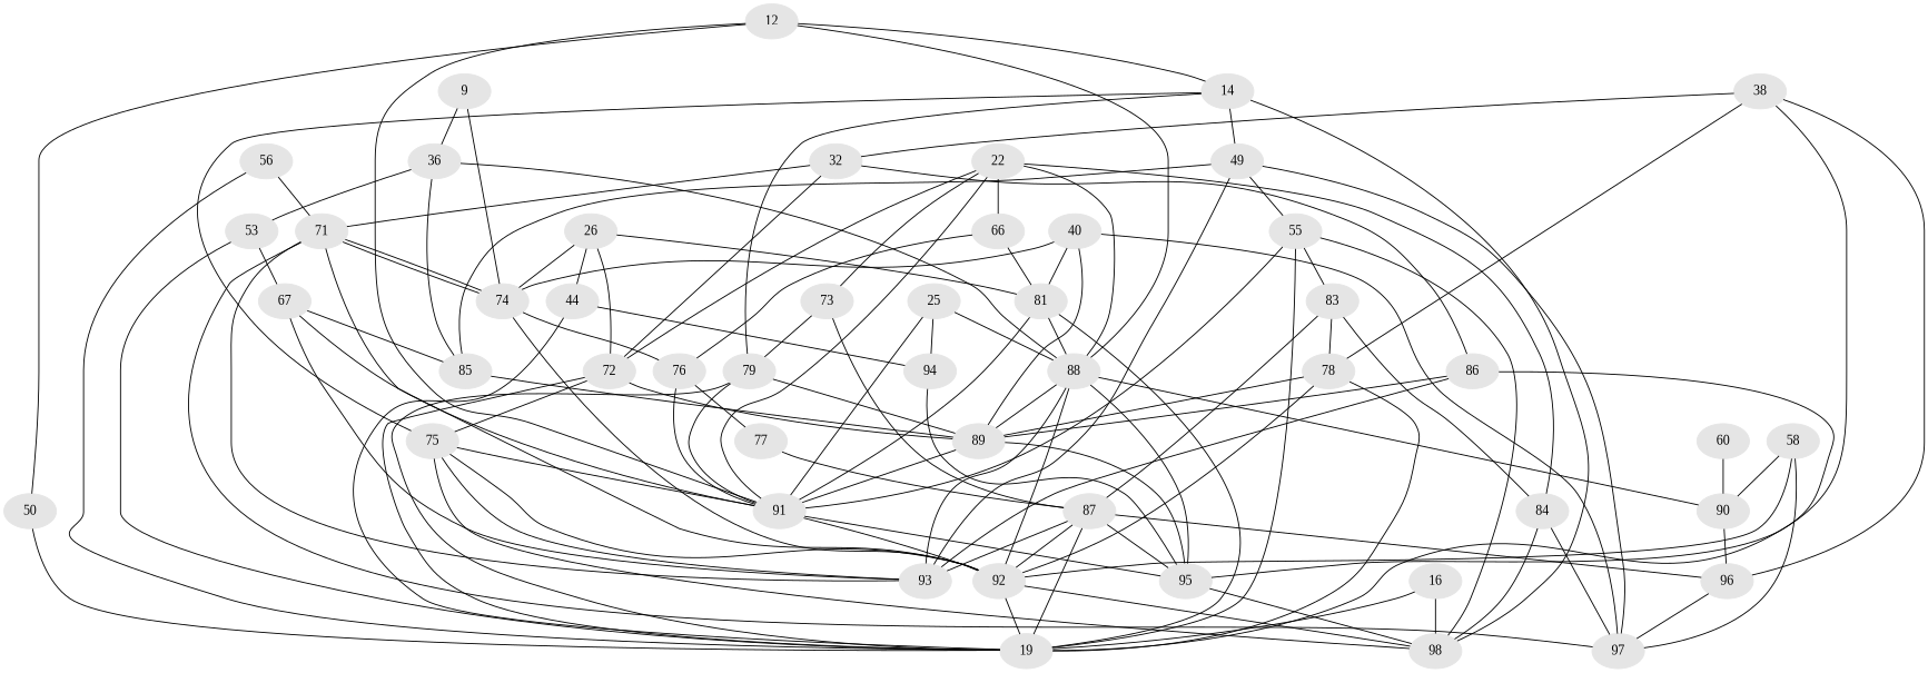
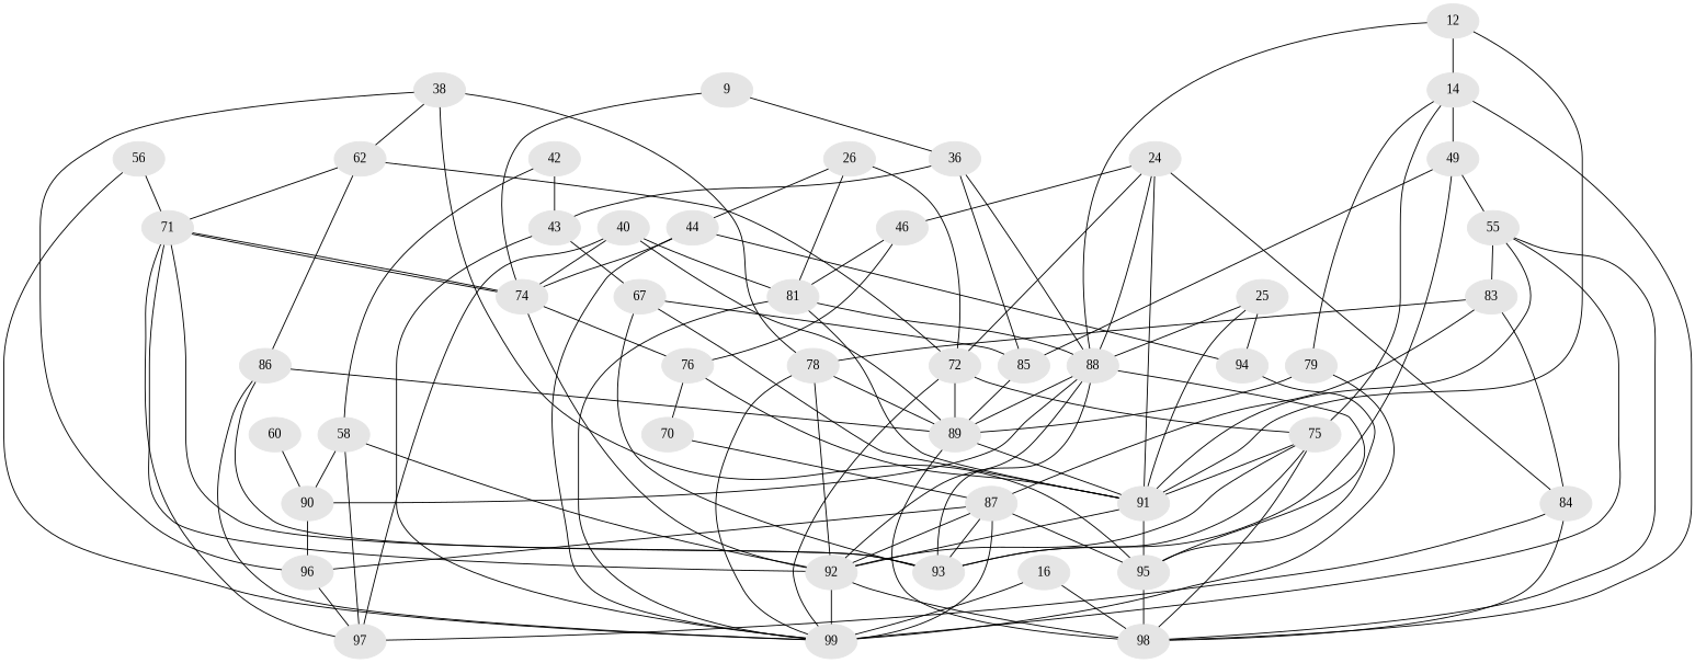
  graph {
    fontname="Liberation Serif"
    node [color=gray90 fontname="Liberation Serif" style=filled]
    edge [fontname="Liberation Serif"]
    9
    36
    74
    88 [super="+1+6+64"]
-   53
+   53 [label=43]
    85
    92 [super="+54+46"]
    76
    14 [super="+11"]
    49
    75 [super="+51+37"]
    79 [super="+3+48"]
    98 [super="+20+27"]
    12
-   50
    91 [super="+61+70"]
-   99 [super="+8+41+82" label=19]
+   99 [super="+8+41+82"]
    95 [super="+65"]
    89 [super="+68"]
    93 [super="+5+45"]
    90
    97 [super="+59"]
    55
    16
-   24 [super="+15" label=22]
-   66
+   24 [super="+15"]
+   66 [label=46]
    72 [super="+18+47"]
-   73 [super="+31"]
    84 [super="+80+83"]
    81
    87 [super="+34+57"]
    25
    94
    60
    26
    44
    67
    38 [super="+10"]
-   62 [label=32]
+   62
    78 [super="+33"]
    96
    71 [super="+69"]
    86
    40 [super="+30"]
+   42
    58
    n47 [label=83]
    56
-   77
+   77 [label=70]
    9 -- 36
    9 -- 74
    36 -- 88
    36 -- 53
    36 -- 85
    74 -- 92
    74 -- 76
    88 -- 92
    88 -- 95 [weight=2]
    88 -- 89 [weight=2]
    88 -- 93
    88 -- 90
    53 -- 99
    53 -- 67
    85 -- 89
    92 -- 98
    92 -- 99
    76 -- 91
    76 -- 77
    14 -- 49 [weight=2]
    14 -- 75
    14 -- 79
    14 -- 98
    49 -- 85
    49 -- 93
-   49 -- 97
    49 -- 55
    75 -- 92
    75 -- 98
    75 -- 91 [weight=2]
    75 -- 93
-   79 -- 91 [weight=2]
    79 -- 99 [weight=2]
    79 -- 89
    12 -- 88
    12 -- 14
-   12 -- 50
    12 -- 91
-   50 -- 99
    91 -- 92
    91 -- 95 [weight=3]
    95 -- 98
-   89 -- 95
+   89 -- 98
    89 -- 91
    90 -- 96
    55 -- 98
    55 -- 91
    55 -- 99
    55 -- n47
    16 -- 98 [weight=2]
    16 -- 99 [weight=3]
    24 -- 88
    24 -- 91
    24 -- 66
    24 -- 72
-   24 -- 73
    24 -- 84 [weight=2]
    66 -- 76
    66 -- 81
    72 -- 75 [weight=2]
    72 -- 99 [weight=2]
    72 -- 89
-   73 -- 79
-   73 -- 87
    84 -- 98
    84 -- 97 [weight=2]
    81 -- 88 [weight=2]
    81 -- 91
    81 -- 99
    87 -- 92 [weight=2]
    87 -- 99 [weight=2]
    87 -- 95
    87 -- 93 [weight=2]
    87 -- 96
    25 -- 88
    25 -- 91
    25 -- 94
    94 -- 95
    60 -- 90
-   26 -- 74
+   44 -- 74
    26 -- 72
    26 -- 81
    26 -- 44
    44 -- 99
    44 -- 94
    67 -- 85
    67 -- 91
    67 -- 93
    38 -- 95
    38 -- 62
    38 -- 78
    38 -- 96
    62 -- 72
    62 -- 71
    62 -- 86
    78 -- 92
    78 -- 99
    78 -- 89 [weight=2]
    96 -- 97
    71 -- 74 [weight=2]
    71 -- 74
    71 -- 92 [weight=3]
    71 -- 93 [weight=2]
    71 -- 97 [weight=2]
    86 -- 99
    86 -- 89
    86 -- 93
    40 -- 74
    40 -- 89
    40 -- 97
    40 -- 81
+   42 -- 53
+   42 -- 58
    58 -- 92
    58 -- 90
    58 -- 97
    n47 -- 84
    n47 -- 87
    n47 -- 78
    56 -- 99
    56 -- 71
    77 -- 87
  }
